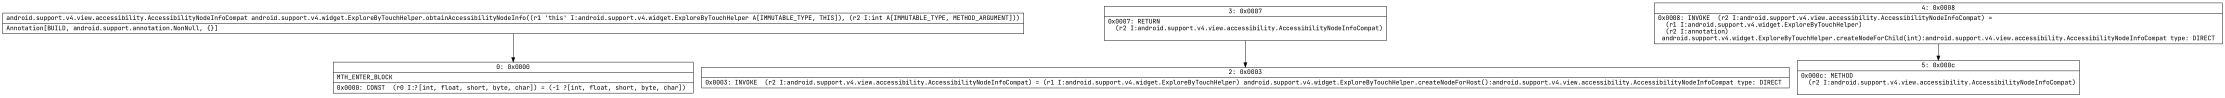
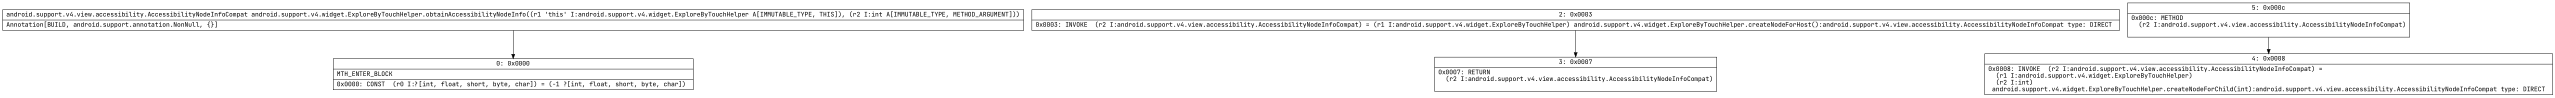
  digraph {
    fontname="JetBrains Mono"
    node [fontname="JetBrains Mono" shape=record]
    edge [fontname="JetBrains Mono"]
    n1 [label="{0\:\ 0x0000|MTH_ENTER_BLOCK\l|0x0000: CONST  (r0 I:?[int, float, short, byte, char]) = (\-1 ?[int, float, short, byte, char]) \l}"]
    n2 [label="{2\:\ 0x0003|0x0003: INVOKE  (r2 I:android.support.v4.view.accessibility.AccessibilityNodeInfoCompat) = (r1 I:android.support.v4.widget.ExploreByTouchHelper) android.support.v4.widget.ExploreByTouchHelper.createNodeForHost():android.support.v4.view.accessibility.AccessibilityNodeInfoCompat type: DIRECT \l}"]
    n3 [label="{3\:\ 0x0007|0x0007: RETURN  \l  (r2 I:android.support.v4.view.accessibility.AccessibilityNodeInfoCompat)\l \l}"]
-   n4 [label="{4\:\ 0x0008|0x0008: INVOKE  (r2 I:android.support.v4.view.accessibility.AccessibilityNodeInfoCompat) = \l  (r1 I:android.support.v4.widget.ExploreByTouchHelper)\l  (r2 I:annotation)\l android.support.v4.widget.ExploreByTouchHelper.createNodeForChild(int):android.support.v4.view.accessibility.AccessibilityNodeInfoCompat type: DIRECT \l}"]
+   n4 [label="{4\:\ 0x0008|0x0008: INVOKE  (r2 I:android.support.v4.view.accessibility.AccessibilityNodeInfoCompat) = \l  (r1 I:android.support.v4.widget.ExploreByTouchHelper)\l  (r2 I:int)\l android.support.v4.widget.ExploreByTouchHelper.createNodeForChild(int):android.support.v4.view.accessibility.AccessibilityNodeInfoCompat type: DIRECT \l}"]
    n5 [label="{5\:\ 0x000c|0x000c: METHOD  \l  (r2 I:android.support.v4.view.accessibility.AccessibilityNodeInfoCompat)\l \l}"]
    n6 [label="{android.support.v4.view.accessibility.AccessibilityNodeInfoCompat android.support.v4.widget.ExploreByTouchHelper.obtainAccessibilityNodeInfo((r1 'this' I:android.support.v4.widget.ExploreByTouchHelper A[IMMUTABLE_TYPE, THIS]), (r2 I:int A[IMMUTABLE_TYPE, METHOD_ARGUMENT]))  | Annotation[BUILD, android.support.annotation.NonNull, \{\}]\l}"]
-   n3 -> n2
-   n4 -> n5
+   n2 -> n3
+   n5 -> n4
    n6 -> n1
  }
